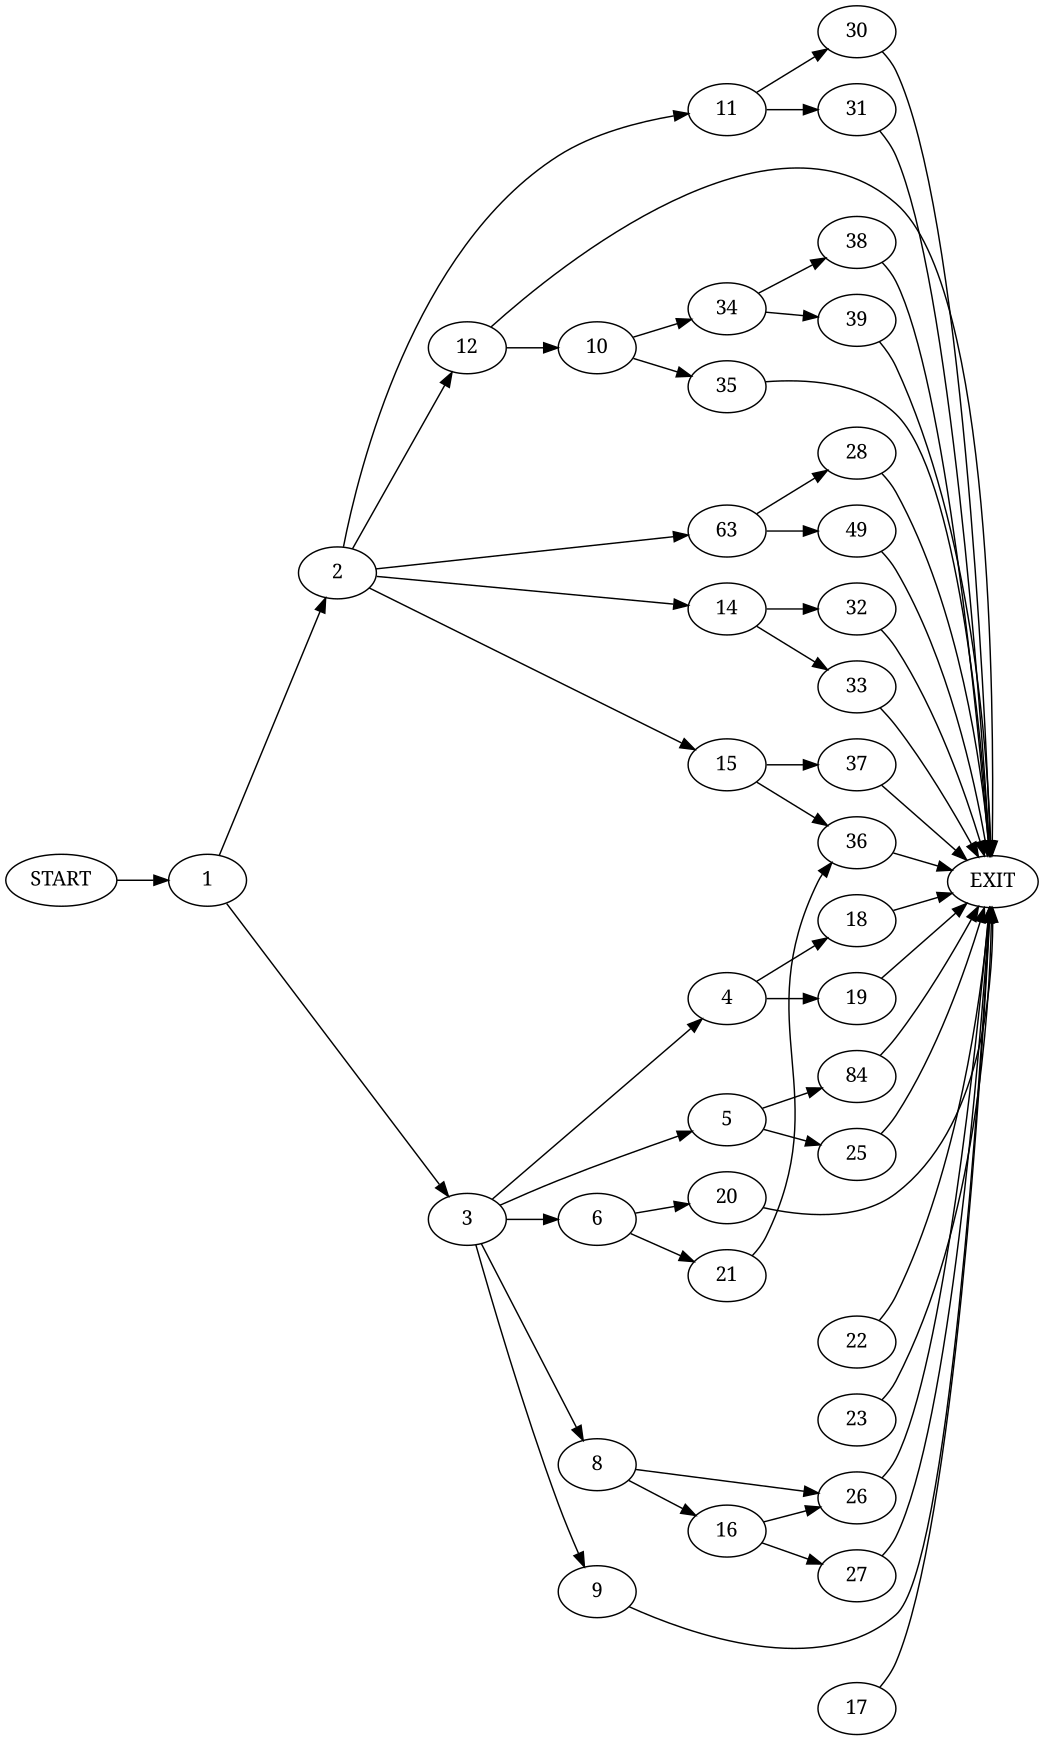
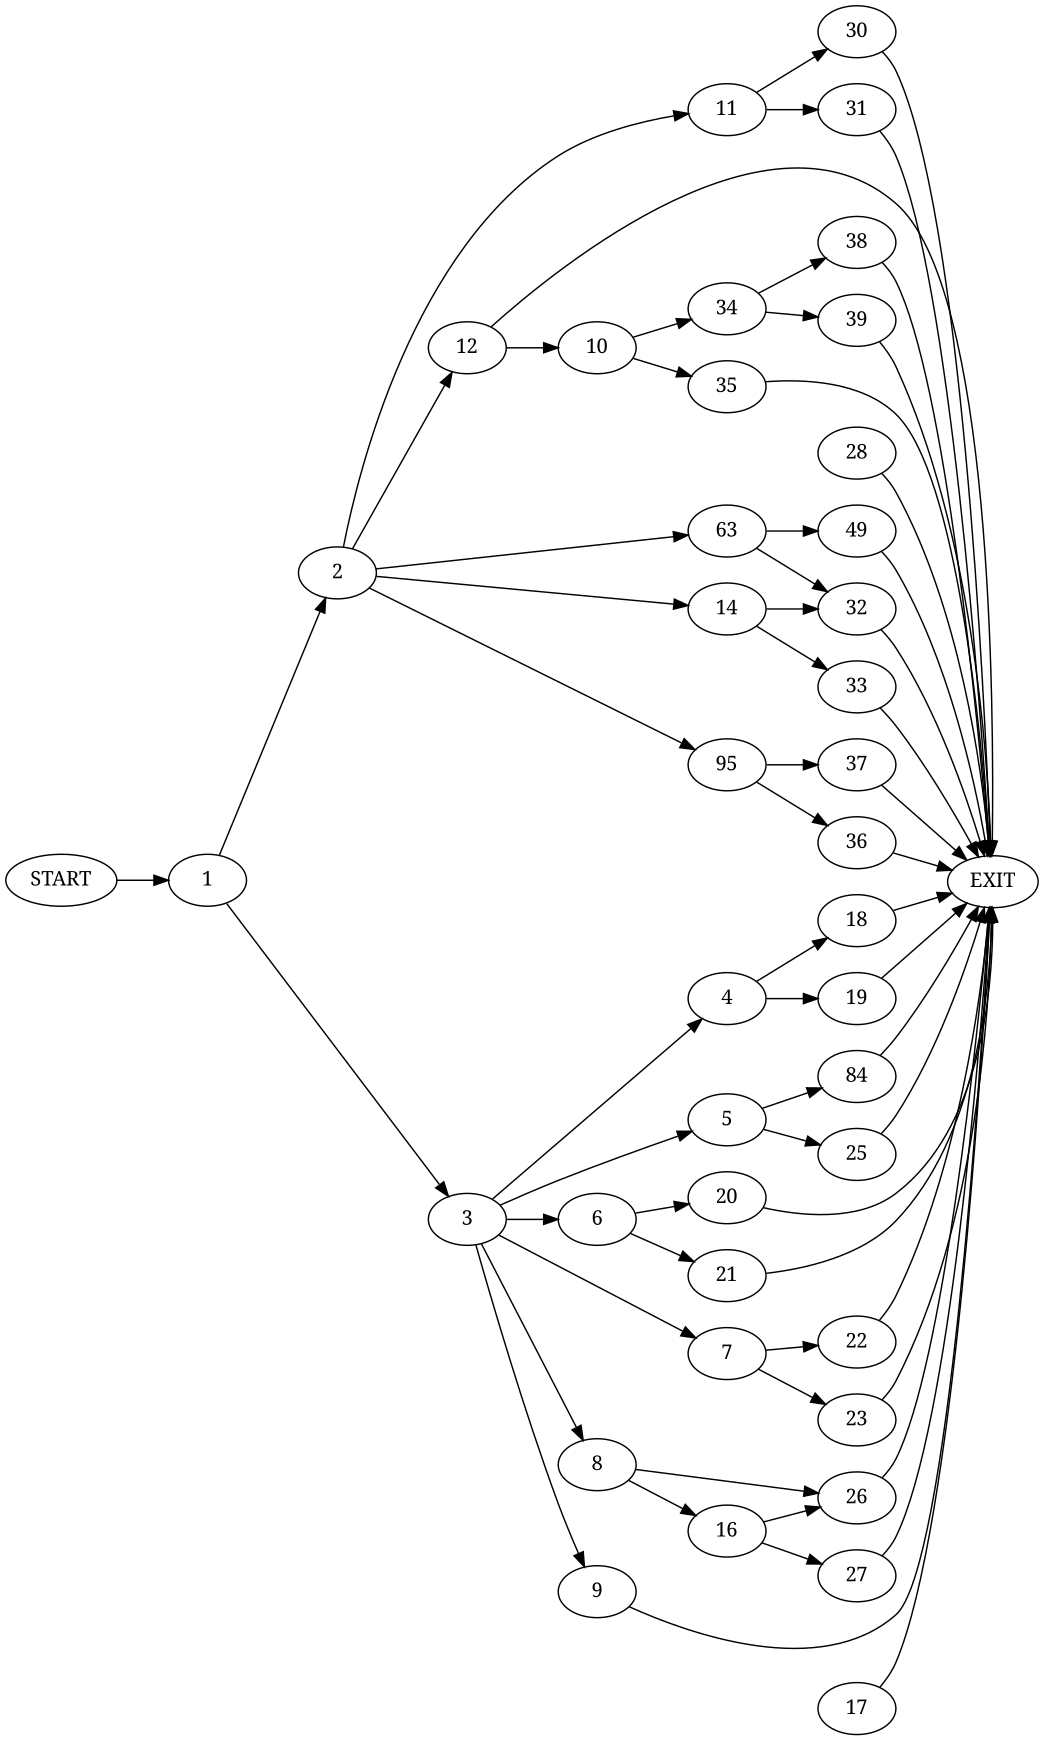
  digraph {
    fontname="Noto Serif"
    rankdir=LR
    node [fontname="Noto Serif"]
    edge [fontname="Noto Serif"]
    n1 [label=START]
    1
    2
    3
    n5 [label=EXIT]
    11
    12
    n8 [label=63]
    14
-   15
+   15 [label=95]
    4
    5
    6
+   7
    8
    9
    10
    34
    35
    30
    31
    28
    n23 [label=49]
    32
    33
    36
    37
    18
    19
    n30 [label=84]
    25
    20
    21
    22
    23
    16
    26
    27
    17
    38
    39
    n1 -> 1
    1 -> 2
    1 -> 3
    2 -> 11
    2 -> 12
    2 -> n8
    2 -> 14
    2 -> 15
    3 -> 4
    3 -> 5
    3 -> 6
+   3 -> 7
    3 -> 8
    3 -> 9
    11 -> 30
    11 -> 31
    12 -> n5
    12 -> 10
-   n8 -> 28
+   n8 -> 32
    n8 -> n23
    14 -> 32
    14 -> 33
    15 -> 36
    15 -> 37
    4 -> 18
    4 -> 19
    5 -> n30
    5 -> 25
    6 -> 20
    6 -> 21
+   7 -> 22
+   7 -> 23
    8 -> 16
    8 -> 26
    9 -> n5
    10 -> 34
    10 -> 35
    34 -> 38
    34 -> 39
    35 -> n5
    30 -> n5
    31 -> n5
    28 -> n5
    n23 -> n5
    32 -> n5
    33 -> n5
    36 -> n5
    37 -> n5
    18 -> n5
    19 -> n5
    n30 -> n5
    25 -> n5
    20 -> n5
-   21 -> 36
+   21 -> n5
    22 -> n5
    23 -> n5
    16 -> 26
    16 -> 27
    26 -> n5
    27 -> n5
    17 -> n5
    38 -> n5
    39 -> n5
  }
